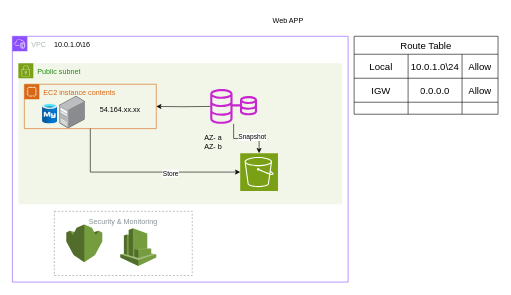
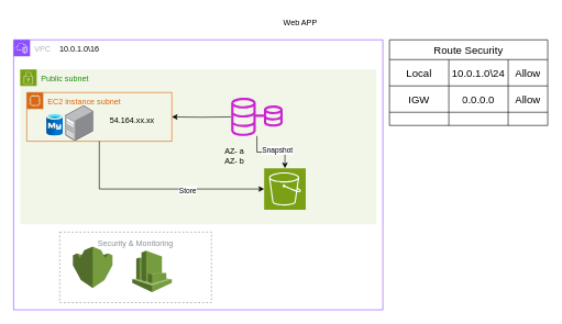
  <mxCell id="0" />
  <mxCell id="1" parent="0" />
  <mxCell id="2" value="VPC" style="points=[[0,0],[0.25,0],[0.5,0],[0.75,0],[1,0],[1,0.25],[1,0.5],[1,0.75],[1,1],[0.75,1],[0.5,1],[0.25,1],[0,1],[0,0.75],[0,0.5],[0,0.25]];outlineConnect=0;gradientColor=none;html=1;whiteSpace=wrap;fontSize=12;fontStyle=0;container=1;pointerEvents=0;collapsible=0;recursiveResize=0;shape=mxgraph.aws4.group;grIcon=mxgraph.aws4.group_vpc2;strokeColor=#8C4FFF;fillColor=none;verticalAlign=top;align=left;spacingLeft=30;fontColor=#AAB7B8;dashed=0;" parent="1" vertex="1"><mxGeometry x="20" y="60" width="560" height="410" as="geometry" /></mxCell>
  <mxCell id="3" value="Public subnet" style="points=[[0,0],[0.25,0],[0.5,0],[0.75,0],[1,0],[1,0.25],[1,0.5],[1,0.75],[1,1],[0.75,1],[0.5,1],[0.25,1],[0,1],[0,0.75],[0,0.5],[0,0.25]];outlineConnect=0;gradientColor=none;html=1;whiteSpace=wrap;fontSize=12;fontStyle=0;container=1;pointerEvents=0;collapsible=0;recursiveResize=0;shape=mxgraph.aws4.group;grIcon=mxgraph.aws4.group_security_group;grStroke=0;strokeColor=#7AA116;fillColor=#F2F6E8;verticalAlign=top;align=left;spacingLeft=30;fontColor=#248814;dashed=0;" parent="2" vertex="1"><mxGeometry x="10" y="45" width="540" height="235" as="geometry" /></mxCell>
- <mxCell id="4" value="EC2 instance contents" style="points=[[0,0],[0.25,0],[0.5,0],[0.75,0],[1,0],[1,0.25],[1,0.5],[1,0.75],[1,1],[0.75,1],[0.5,1],[0.25,1],[0,1],[0,0.75],[0,0.5],[0,0.25]];outlineConnect=0;gradientColor=none;html=1;whiteSpace=wrap;fontSize=12;fontStyle=0;container=1;pointerEvents=0;collapsible=0;recursiveResize=0;shape=mxgraph.aws4.group;grIcon=mxgraph.aws4.group_ec2_instance_contents;strokeColor=#D86613;fillColor=none;verticalAlign=top;align=left;spacingLeft=30;fontColor=#D86613;dashed=0;" vertex="1" parent="3"><mxGeometry x="10" y="35" width="220" height="74" as="geometry" /></mxCell>
+ <mxCell id="4" value="EC2 instance subnet" style="points=[[0,0],[0.25,0],[0.5,0],[0.75,0],[1,0],[1,0.25],[1,0.5],[1,0.75],[1,1],[0.75,1],[0.5,1],[0.25,1],[0,1],[0,0.75],[0,0.5],[0,0.25]];outlineConnect=0;gradientColor=none;html=1;whiteSpace=wrap;fontSize=12;fontStyle=0;container=1;pointerEvents=0;collapsible=0;recursiveResize=0;shape=mxgraph.aws4.group;grIcon=mxgraph.aws4.group_ec2_instance_contents;strokeColor=#D86613;fillColor=none;verticalAlign=top;align=left;spacingLeft=30;fontColor=#D86613;dashed=0;" vertex="1" parent="3"><mxGeometry x="10" y="35" width="220" height="74" as="geometry" /></mxCell>
  <mxCell id="5" value="" style="image;points=[];aspect=fixed;html=1;align=center;shadow=0;dashed=0;image=img/lib/allied_telesis/computer_and_terminals/Server_Desktop.svg;" vertex="1" parent="4"><mxGeometry x="58.7" y="20" width="42.6" height="54" as="geometry" /></mxCell>
  <mxCell id="6" value="54.164.xx.xx" style="text;html=1;align=center;verticalAlign=middle;whiteSpace=wrap;rounded=0;" vertex="1" parent="4"><mxGeometry x="130" y="27" width="60" height="30" as="geometry" /></mxCell>
  <mxCell id="7" value="" style="image;aspect=fixed;html=1;points=[];align=center;fontSize=12;image=img/lib/azure2/databases/Azure_Database_MySQL_Server.svg;" vertex="1" parent="4"><mxGeometry x="30" y="32" width="25.5" height="34" as="geometry" /></mxCell>
  <mxCell id="8" style="edgeStyle=orthogonalEdgeStyle;rounded=0;orthogonalLoop=1;jettySize=auto;html=1;" edge="1" parent="3" target="4"><mxGeometry relative="1" as="geometry"><mxPoint x="320" y="72" as="sourcePoint" /></mxGeometry></mxCell>
  <mxCell id="9" value="" style="sketch=0;outlineConnect=0;fontColor=#232F3E;gradientColor=none;fillColor=#C925D1;strokeColor=none;dashed=0;verticalLabelPosition=bottom;verticalAlign=top;align=center;html=1;fontSize=12;fontStyle=0;aspect=fixed;pointerEvents=1;shape=mxgraph.aws4.rds_multi_az;" vertex="1" parent="3"><mxGeometry x="320" y="43" width="78" height="58" as="geometry" /></mxCell>
  <mxCell id="10" value="AZ- a&lt;div&gt;AZ- b&lt;/div&gt;" style="text;html=1;align=center;verticalAlign=middle;whiteSpace=wrap;rounded=0;" vertex="1" parent="3"><mxGeometry x="295" y="116" width="60" height="30" as="geometry" /></mxCell>
  <mxCell id="11" value="" style="sketch=0;points=[[0,0,0],[0.25,0,0],[0.5,0,0],[0.75,0,0],[1,0,0],[0,1,0],[0.25,1,0],[0.5,1,0],[0.75,1,0],[1,1,0],[0,0.25,0],[0,0.5,0],[0,0.75,0],[1,0.25,0],[1,0.5,0],[1,0.75,0]];outlineConnect=0;fontColor=#232F3E;fillColor=#7AA116;strokeColor=#ffffff;dashed=0;verticalLabelPosition=bottom;verticalAlign=top;align=center;html=1;fontSize=12;fontStyle=0;aspect=fixed;shape=mxgraph.aws4.resourceIcon;resIcon=mxgraph.aws4.s3;" parent="3" vertex="1"><mxGeometry x="370" y="150" width="63" height="63" as="geometry" /></mxCell>
  <mxCell id="12" style="edgeStyle=orthogonalEdgeStyle;rounded=0;orthogonalLoop=1;jettySize=auto;html=1;exitX=0.5;exitY=1;exitDx=0;exitDy=0;entryX=0;entryY=0.5;entryDx=0;entryDy=0;entryPerimeter=0;" edge="1" parent="3" source="4" target="11"><mxGeometry relative="1" as="geometry" /></mxCell>
  <mxCell id="13" value="Store" style="edgeLabel;html=1;align=center;verticalAlign=middle;resizable=0;points=[];" vertex="1" connectable="0" parent="12"><mxGeometry x="0.277" y="-1" relative="1" as="geometry"><mxPoint y="1" as="offset" /></mxGeometry></mxCell>
  <mxCell id="14" style="edgeStyle=orthogonalEdgeStyle;rounded=0;orthogonalLoop=1;jettySize=auto;html=1;entryX=0.5;entryY=0;entryDx=0;entryDy=0;entryPerimeter=0;" edge="1" parent="3" source="9" target="11"><mxGeometry relative="1" as="geometry" /></mxCell>
  <mxCell id="15" value="Snapshot" style="edgeLabel;html=1;align=center;verticalAlign=middle;resizable=0;points=[];" vertex="1" connectable="0" parent="14"><mxGeometry x="0.199" y="4" relative="1" as="geometry"><mxPoint y="1" as="offset" /></mxGeometry></mxCell>
  <mxCell id="16" value="10.0.1.0\16" style="text;html=1;align=center;verticalAlign=middle;whiteSpace=wrap;rounded=0;" parent="2" vertex="1"><mxGeometry x="70" width="60" height="30" as="geometry" /></mxCell>
  <mxCell id="17" value="" style="outlineConnect=0;dashed=0;verticalLabelPosition=bottom;verticalAlign=top;align=center;html=1;shape=mxgraph.aws3.kms;fillColor=#759C3E;gradientColor=none;" vertex="1" parent="2"><mxGeometry x="90" y="314" width="60" height="63" as="geometry" /></mxCell>
  <mxCell id="18" value="Security &amp;amp; Monitoring" style="outlineConnect=0;gradientColor=none;html=1;whiteSpace=wrap;fontSize=12;fontStyle=0;strokeColor=#879196;fillColor=none;verticalAlign=top;align=center;fontColor=#879196;dashed=1;spacingTop=3;" vertex="1" parent="2"><mxGeometry x="70" y="292" width="230" height="107" as="geometry" /></mxCell>
  <mxCell id="19" value="" style="outlineConnect=0;dashed=0;verticalLabelPosition=bottom;verticalAlign=top;align=center;html=1;shape=mxgraph.aws3.cloudwatch;fillColor=#759C3E;gradientColor=none;" vertex="1" parent="2"><mxGeometry x="180" y="320" width="60" height="63" as="geometry" /></mxCell>
- <mxCell id="20" value="Web APP" style="text;html=1;align=center;verticalAlign=middle;whiteSpace=wrap;rounded=0;" vertex="1" parent="1"><mxGeometry x="250" y="20" width="460" height="30" as="geometry" /></mxCell>
- <mxCell id="21" value="Route Table" style="shape=table;startSize=30;container=1;collapsible=0;childLayout=tableLayout;strokeColor=default;fontSize=16;" vertex="1" parent="1"><mxGeometry x="590" y="60" width="240" height="130" as="geometry" /></mxCell>
+ <mxCell id="20" value="Web APP" style="text;html=1;align=center;verticalAlign=middle;whiteSpace=wrap;rounded=0;" vertex="1" parent="1"><mxGeometry x="225" y="20" width="460" height="30" as="geometry" /></mxCell>
+ <mxCell id="21" value="Route Security" style="shape=table;startSize=30;container=1;collapsible=0;childLayout=tableLayout;strokeColor=default;fontSize=16;" vertex="1" parent="1"><mxGeometry x="590" y="60" width="240" height="130" as="geometry" /></mxCell>
  <mxCell id="22" value="" style="shape=tableRow;horizontal=0;startSize=0;swimlaneHead=0;swimlaneBody=0;strokeColor=inherit;top=0;left=0;bottom=0;right=0;collapsible=0;dropTarget=0;fillColor=none;points=[[0,0.5],[1,0.5]];portConstraint=eastwest;fontSize=16;" vertex="1" parent="21"><mxGeometry y="30" width="240" height="40" as="geometry" /></mxCell>
  <mxCell id="23" value="Local" style="shape=partialRectangle;html=1;whiteSpace=wrap;connectable=0;strokeColor=inherit;overflow=hidden;fillColor=none;top=0;left=0;bottom=0;right=0;pointerEvents=1;fontSize=16;" vertex="1" parent="22"><mxGeometry width="90" height="40" as="geometry"><mxRectangle width="90" height="40" as="alternateBounds" /></mxGeometry></mxCell>
  <mxCell id="24" value="10.0.1.0\24" style="shape=partialRectangle;html=1;whiteSpace=wrap;connectable=0;strokeColor=inherit;overflow=hidden;fillColor=none;top=0;left=0;bottom=0;right=0;pointerEvents=1;fontSize=16;" vertex="1" parent="22"><mxGeometry x="90" width="90" height="40" as="geometry"><mxRectangle width="90" height="40" as="alternateBounds" /></mxGeometry></mxCell>
  <mxCell id="25" value="Allow" style="shape=partialRectangle;html=1;whiteSpace=wrap;connectable=0;strokeColor=inherit;overflow=hidden;fillColor=none;top=0;left=0;bottom=0;right=0;pointerEvents=1;fontSize=16;" vertex="1" parent="22"><mxGeometry x="180" width="60" height="40" as="geometry"><mxRectangle width="60" height="40" as="alternateBounds" /></mxGeometry></mxCell>
  <mxCell id="26" value="" style="shape=tableRow;horizontal=0;startSize=0;swimlaneHead=0;swimlaneBody=0;strokeColor=inherit;top=0;left=0;bottom=0;right=0;collapsible=0;dropTarget=0;fillColor=none;points=[[0,0.5],[1,0.5]];portConstraint=eastwest;fontSize=16;" vertex="1" parent="21"><mxGeometry y="70" width="240" height="40" as="geometry" /></mxCell>
  <mxCell id="27" value="IGW" style="shape=partialRectangle;html=1;whiteSpace=wrap;connectable=0;strokeColor=inherit;overflow=hidden;fillColor=none;top=0;left=0;bottom=0;right=0;pointerEvents=1;fontSize=16;" vertex="1" parent="26"><mxGeometry width="90" height="40" as="geometry"><mxRectangle width="90" height="40" as="alternateBounds" /></mxGeometry></mxCell>
  <mxCell id="28" value="0.0.0.0" style="shape=partialRectangle;html=1;whiteSpace=wrap;connectable=0;strokeColor=inherit;overflow=hidden;fillColor=none;top=0;left=0;bottom=0;right=0;pointerEvents=1;fontSize=16;" vertex="1" parent="26"><mxGeometry x="90" width="90" height="40" as="geometry"><mxRectangle width="90" height="40" as="alternateBounds" /></mxGeometry></mxCell>
  <mxCell id="29" value="Allow" style="shape=partialRectangle;html=1;whiteSpace=wrap;connectable=0;strokeColor=inherit;overflow=hidden;fillColor=none;top=0;left=0;bottom=0;right=0;pointerEvents=1;fontSize=16;" vertex="1" parent="26"><mxGeometry x="180" width="60" height="40" as="geometry"><mxRectangle width="60" height="40" as="alternateBounds" /></mxGeometry></mxCell>
  <mxCell id="30" value="" style="shape=tableRow;horizontal=0;startSize=0;swimlaneHead=0;swimlaneBody=0;strokeColor=inherit;top=0;left=0;bottom=0;right=0;collapsible=0;dropTarget=0;fillColor=none;points=[[0,0.5],[1,0.5]];portConstraint=eastwest;fontSize=16;" vertex="1" parent="21"><mxGeometry y="110" width="240" height="20" as="geometry" /></mxCell>
  <mxCell id="31" value="" style="shape=partialRectangle;html=1;whiteSpace=wrap;connectable=0;strokeColor=inherit;overflow=hidden;fillColor=none;top=0;left=0;bottom=0;right=0;pointerEvents=1;fontSize=16;" vertex="1" parent="30"><mxGeometry width="90" height="20" as="geometry"><mxRectangle width="90" height="20" as="alternateBounds" /></mxGeometry></mxCell>
  <mxCell id="32" value="" style="shape=partialRectangle;html=1;whiteSpace=wrap;connectable=0;strokeColor=inherit;overflow=hidden;fillColor=none;top=0;left=0;bottom=0;right=0;pointerEvents=1;fontSize=16;" vertex="1" parent="30"><mxGeometry x="90" width="90" height="20" as="geometry"><mxRectangle width="90" height="20" as="alternateBounds" /></mxGeometry></mxCell>
  <mxCell id="33" value="" style="shape=partialRectangle;html=1;whiteSpace=wrap;connectable=0;strokeColor=inherit;overflow=hidden;fillColor=none;top=0;left=0;bottom=0;right=0;pointerEvents=1;fontSize=16;" vertex="1" parent="30"><mxGeometry x="180" width="60" height="20" as="geometry"><mxRectangle width="60" height="20" as="alternateBounds" /></mxGeometry></mxCell>
